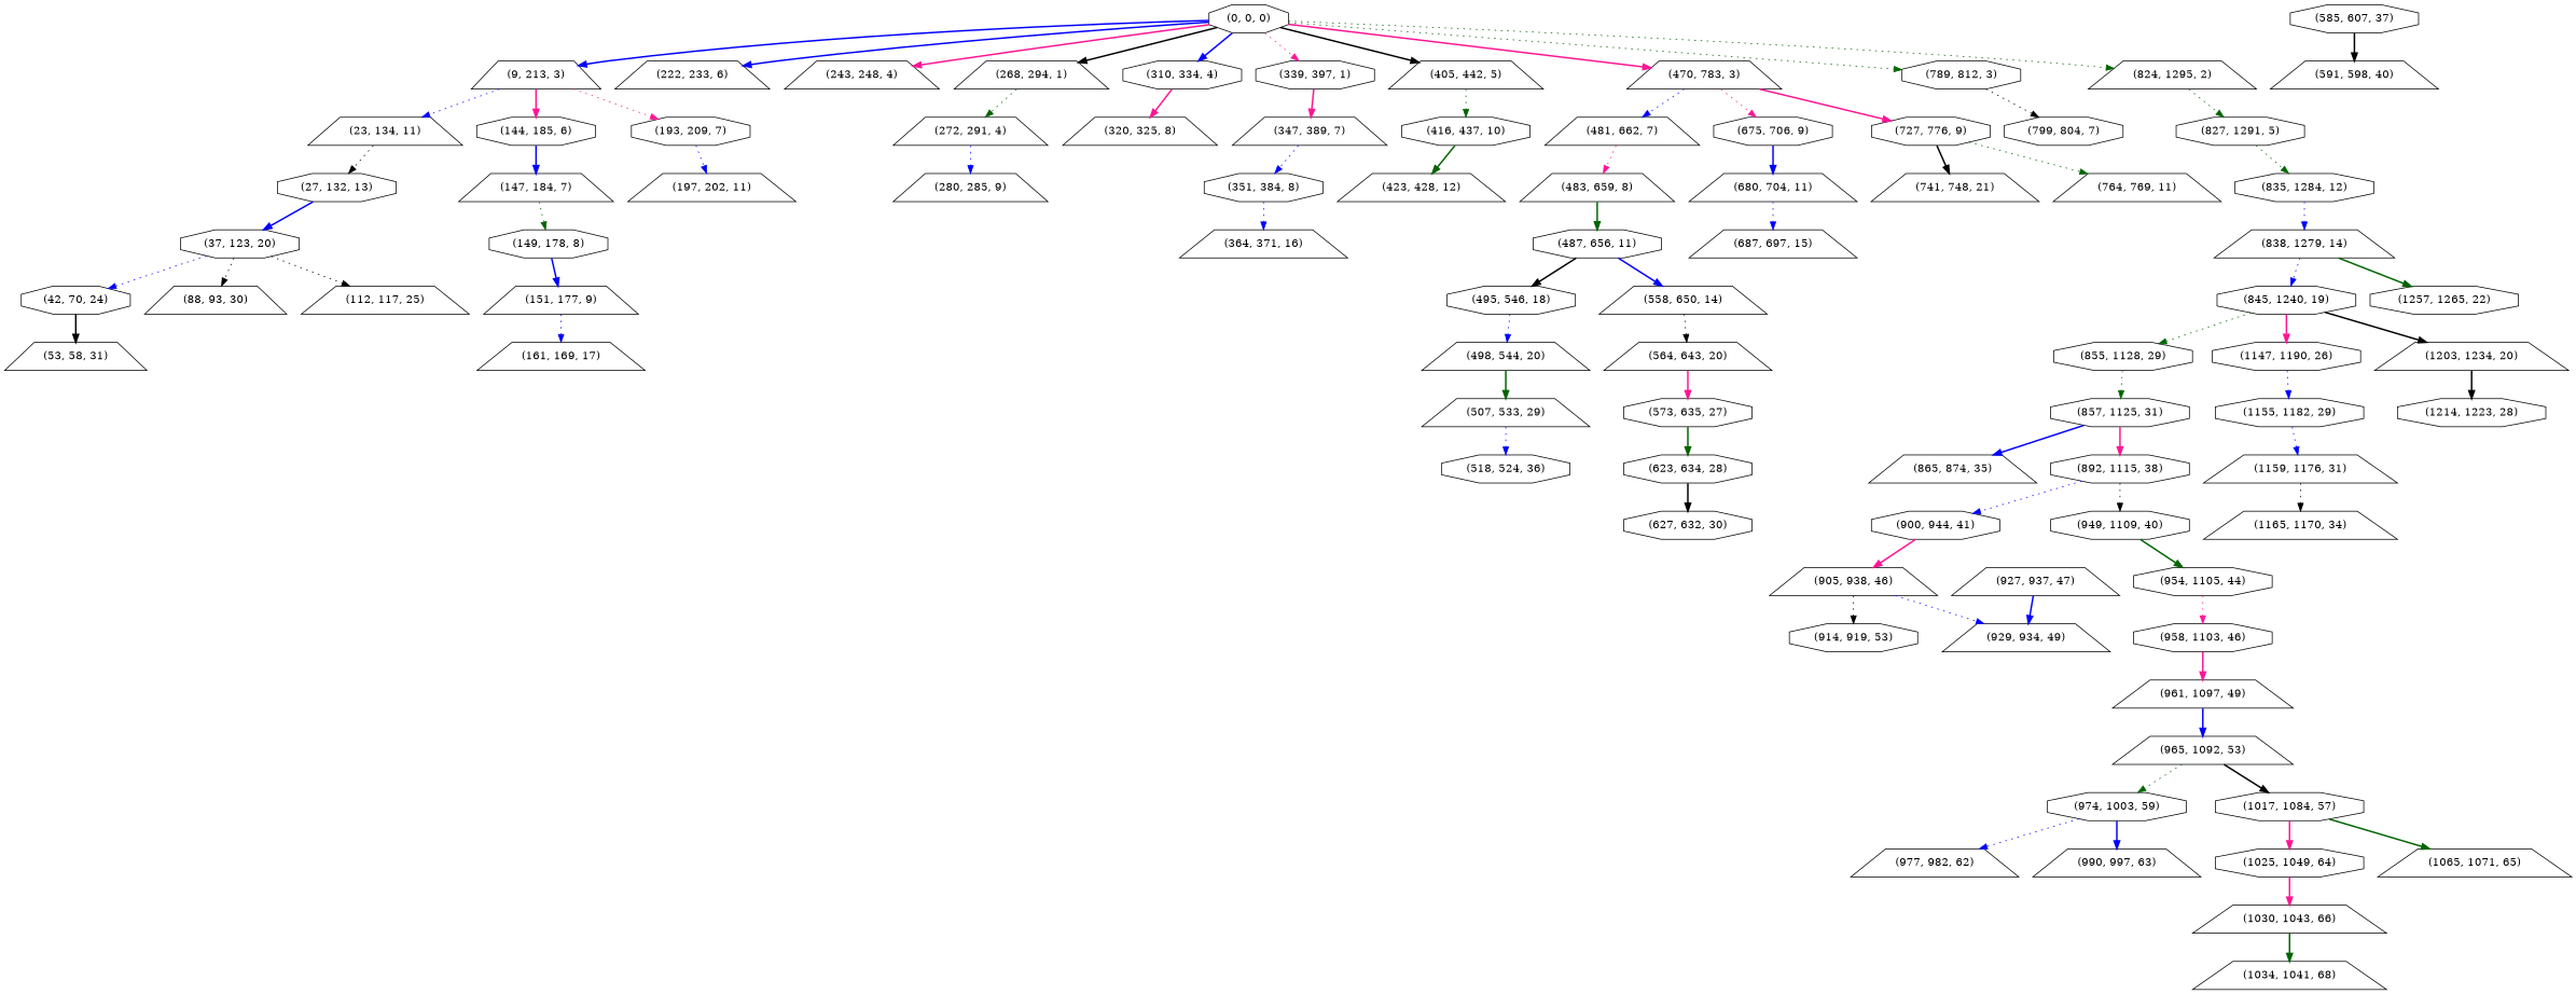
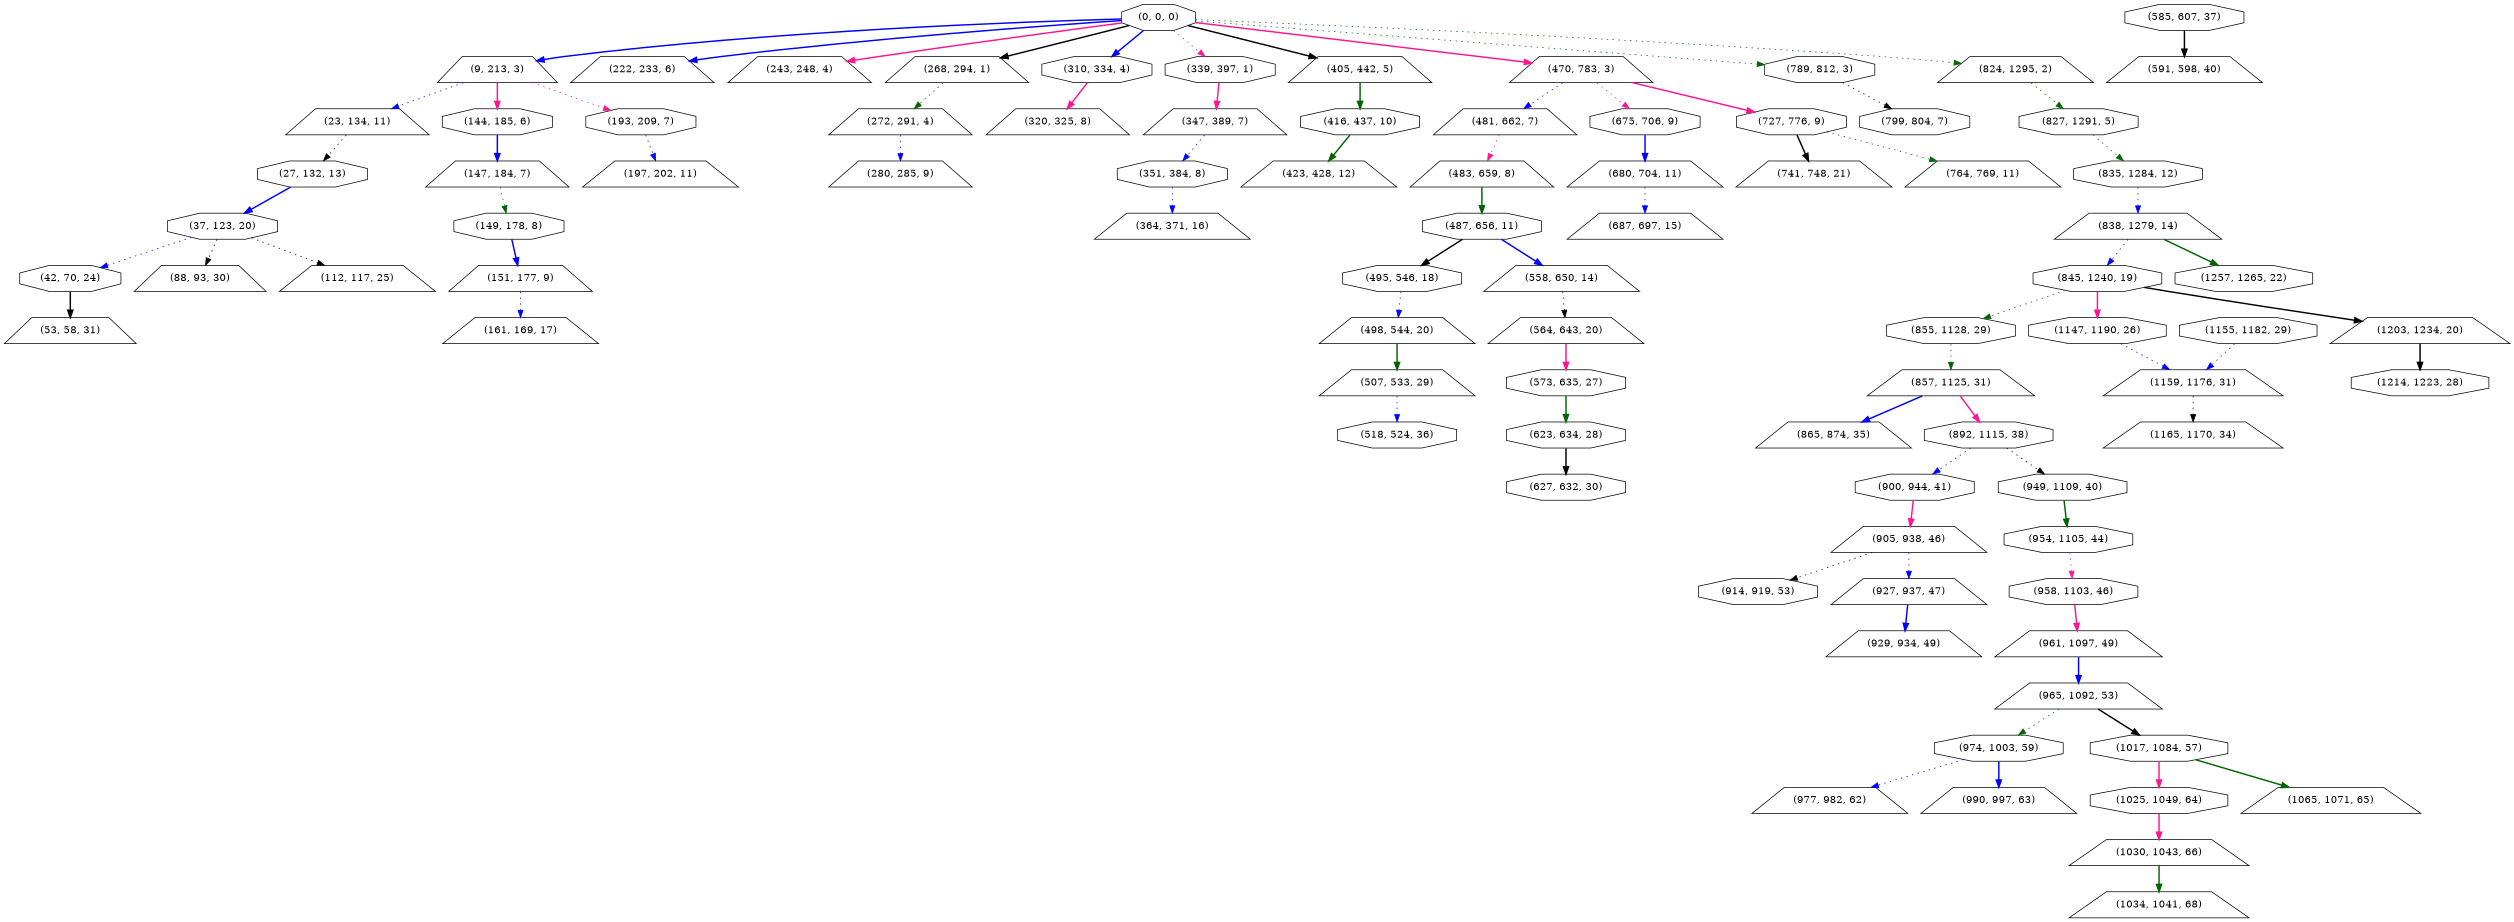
  digraph {
    node [shape=trapezium]
    edge [color=blue style=bold]
    "(0, 0, 0)" [shape=octagon]
    "(9, 213, 3)"
    "(222, 233, 6)"
    "(243, 248, 4)"
    "(268, 294, 1)"
    "(310, 334, 4)" [shape=octagon]
    "(339, 397, 1)" [shape=octagon]
    "(405, 442, 5)"
    "(470, 783, 3)"
    "(789, 812, 3)" [shape=octagon]
    "(824, 1295, 2)"
    "(23, 134, 11)"
    "(144, 185, 6)" [shape=octagon]
    "(193, 209, 7)" [shape=octagon]
    "(272, 291, 4)"
    "(320, 325, 8)"
    "(347, 389, 7)"
    "(416, 437, 10)" [shape=octagon]
    "(481, 662, 7)"
    "(675, 706, 9)" [shape=octagon]
    "(727, 776, 9)" [shape=octagon]
    "(799, 804, 7)" [shape=octagon]
    "(827, 1291, 5)" [shape=octagon]
    "(27, 132, 13)" [shape=octagon]
    "(147, 184, 7)"
    "(197, 202, 11)"
    "(37, 123, 20)" [shape=octagon]
    "(42, 70, 24)" [shape=octagon]
    "(88, 93, 30)"
    "(112, 117, 25)"
    "(53, 58, 31)"
    "(149, 178, 8)" [shape=octagon]
    "(151, 177, 9)"
    "(161, 169, 17)"
    "(280, 285, 9)"
    "(351, 384, 8)" [shape=octagon]
    "(364, 371, 16)"
    "(423, 428, 12)"
    "(483, 659, 8)"
    "(680, 704, 11)"
    "(741, 748, 21)"
    "(764, 769, 11)"
    "(487, 656, 11)" [shape=octagon]
    "(495, 546, 18)" [shape=octagon]
    "(558, 650, 14)"
    "(498, 544, 20)"
    "(564, 643, 20)"
    "(507, 533, 29)"
    "(518, 524, 36)" [shape=octagon]
    "(573, 635, 27)" [shape=octagon]
    "(623, 634, 28)" [shape=octagon]
    "(627, 632, 30)" [shape=octagon]
    "(585, 607, 37)" [shape=octagon]
    "(591, 598, 40)"
    "(687, 697, 15)"
    "(835, 1284, 12)" [shape=octagon]
    "(838, 1279, 14)"
    "(845, 1240, 19)" [shape=octagon]
    "(1257, 1265, 22)" [shape=octagon]
    "(855, 1128, 29)" [shape=octagon]
    "(1147, 1190, 26)" [shape=octagon]
    "(1203, 1234, 20)"
-   "(857, 1125, 31)" [shape=octagon]
+   "(857, 1125, 31)"
    "(1155, 1182, 29)" [shape=octagon]
    "(1214, 1223, 28)" [shape=octagon]
    "(865, 874, 35)"
    "(892, 1115, 38)" [shape=octagon]
    "(900, 944, 41)" [shape=octagon]
    "(949, 1109, 40)" [shape=octagon]
    "(905, 938, 46)"
    "(954, 1105, 44)" [shape=octagon]
    "(914, 919, 53)" [shape=octagon]
    "(927, 937, 47)"
    "(929, 934, 49)"
    "(958, 1103, 46)" [shape=octagon]
    "(961, 1097, 49)"
    "(965, 1092, 53)"
    "(974, 1003, 59)" [shape=octagon]
    "(1017, 1084, 57)" [shape=octagon]
    "(977, 982, 62)"
    "(990, 997, 63)"
    "(1025, 1049, 64)" [shape=octagon]
    "(1065, 1071, 65)"
    "(1030, 1043, 66)"
    "(1034, 1041, 68)"
    "(1159, 1176, 31)"
    "(1165, 1170, 34)"
    "(0, 0, 0)" -> "(9, 213, 3)"
    "(0, 0, 0)" -> "(222, 233, 6)"
    "(0, 0, 0)" -> "(243, 248, 4)" [color=deeppink]
    "(0, 0, 0)" -> "(268, 294, 1)" [color=black]
    "(0, 0, 0)" -> "(310, 334, 4)"
    "(0, 0, 0)" -> "(339, 397, 1)" [color=deeppink style=dotted]
    "(0, 0, 0)" -> "(405, 442, 5)" [color=black]
    "(0, 0, 0)" -> "(470, 783, 3)" [color=deeppink]
    "(0, 0, 0)" -> "(789, 812, 3)" [color=darkgreen style=dotted]
    "(0, 0, 0)" -> "(824, 1295, 2)" [color=darkgreen style=dotted]
    "(9, 213, 3)" -> "(23, 134, 11)" [style=dotted]
    "(9, 213, 3)" -> "(144, 185, 6)" [color=deeppink]
    "(9, 213, 3)" -> "(193, 209, 7)" [color=deeppink style=dotted]
    "(268, 294, 1)" -> "(272, 291, 4)" [color=darkgreen style=dotted]
    "(310, 334, 4)" -> "(320, 325, 8)" [color=deeppink]
    "(339, 397, 1)" -> "(347, 389, 7)" [color=deeppink]
-   "(405, 442, 5)" -> "(416, 437, 10)" [color=darkgreen style=dotted]
+   "(405, 442, 5)" -> "(416, 437, 10)" [color=darkgreen]
    "(470, 783, 3)" -> "(481, 662, 7)" [style=dotted]
    "(470, 783, 3)" -> "(675, 706, 9)" [color=deeppink style=dotted]
    "(470, 783, 3)" -> "(727, 776, 9)" [color=deeppink]
    "(789, 812, 3)" -> "(799, 804, 7)" [color=black style=dotted]
    "(824, 1295, 2)" -> "(827, 1291, 5)" [color=darkgreen style=dotted]
    "(23, 134, 11)" -> "(27, 132, 13)" [color=black style=dotted]
    "(144, 185, 6)" -> "(147, 184, 7)"
    "(193, 209, 7)" -> "(197, 202, 11)" [style=dotted]
    "(272, 291, 4)" -> "(280, 285, 9)" [style=dotted]
    "(347, 389, 7)" -> "(351, 384, 8)" [style=dotted]
    "(416, 437, 10)" -> "(423, 428, 12)" [color=darkgreen]
    "(481, 662, 7)" -> "(483, 659, 8)" [color=deeppink style=dotted]
    "(675, 706, 9)" -> "(680, 704, 11)"
    "(727, 776, 9)" -> "(741, 748, 21)" [color=black]
    "(727, 776, 9)" -> "(764, 769, 11)" [color=darkgreen style=dotted]
    "(827, 1291, 5)" -> "(835, 1284, 12)" [color=darkgreen style=dotted]
    "(27, 132, 13)" -> "(37, 123, 20)"
    "(147, 184, 7)" -> "(149, 178, 8)" [color=darkgreen style=dotted]
    "(37, 123, 20)" -> "(42, 70, 24)" [style=dotted]
    "(37, 123, 20)" -> "(88, 93, 30)" [color=black style=dotted]
    "(37, 123, 20)" -> "(112, 117, 25)" [color=black style=dotted]
    "(42, 70, 24)" -> "(53, 58, 31)" [color=black]
    "(149, 178, 8)" -> "(151, 177, 9)"
    "(151, 177, 9)" -> "(161, 169, 17)" [style=dotted]
    "(351, 384, 8)" -> "(364, 371, 16)" [style=dotted]
    "(483, 659, 8)" -> "(487, 656, 11)" [color=darkgreen]
    "(680, 704, 11)" -> "(687, 697, 15)" [style=dotted]
    "(487, 656, 11)" -> "(495, 546, 18)" [color=black]
    "(487, 656, 11)" -> "(558, 650, 14)"
    "(495, 546, 18)" -> "(498, 544, 20)" [style=dotted]
    "(558, 650, 14)" -> "(564, 643, 20)" [color=black style=dotted]
    "(498, 544, 20)" -> "(507, 533, 29)" [color=darkgreen]
    "(564, 643, 20)" -> "(573, 635, 27)" [color=deeppink]
    "(507, 533, 29)" -> "(518, 524, 36)" [style=dotted]
    "(573, 635, 27)" -> "(623, 634, 28)" [color=darkgreen]
    "(623, 634, 28)" -> "(627, 632, 30)" [color=black]
    "(585, 607, 37)" -> "(591, 598, 40)" [color=black]
    "(835, 1284, 12)" -> "(838, 1279, 14)" [style=dotted]
    "(838, 1279, 14)" -> "(845, 1240, 19)" [style=dotted]
    "(838, 1279, 14)" -> "(1257, 1265, 22)" [color=darkgreen]
    "(845, 1240, 19)" -> "(855, 1128, 29)" [color=darkgreen style=dotted]
    "(845, 1240, 19)" -> "(1147, 1190, 26)" [color=deeppink]
    "(845, 1240, 19)" -> "(1203, 1234, 20)" [color=black]
    "(855, 1128, 29)" -> "(857, 1125, 31)" [color=darkgreen style=dotted]
-   "(1147, 1190, 26)" -> "(1155, 1182, 29)" [style=dotted]
+   "(1147, 1190, 26)" -> "(1159, 1176, 31)" [style=dotted]
    "(1203, 1234, 20)" -> "(1214, 1223, 28)" [color=black]
    "(857, 1125, 31)" -> "(865, 874, 35)"
    "(857, 1125, 31)" -> "(892, 1115, 38)" [color=deeppink]
    "(1155, 1182, 29)" -> "(1159, 1176, 31)" [style=dotted]
    "(892, 1115, 38)" -> "(900, 944, 41)" [style=dotted]
    "(892, 1115, 38)" -> "(949, 1109, 40)" [color=black style=dotted]
    "(900, 944, 41)" -> "(905, 938, 46)" [color=deeppink]
    "(949, 1109, 40)" -> "(954, 1105, 44)" [color=darkgreen]
    "(905, 938, 46)" -> "(914, 919, 53)" [color=black style=dotted]
-   "(905, 938, 46)" -> "(929, 934, 49)" [style=dotted]
+   "(905, 938, 46)" -> "(927, 937, 47)" [style=dotted]
    "(954, 1105, 44)" -> "(958, 1103, 46)" [color=deeppink style=dotted]
    "(927, 937, 47)" -> "(929, 934, 49)"
    "(958, 1103, 46)" -> "(961, 1097, 49)" [color=deeppink]
    "(961, 1097, 49)" -> "(965, 1092, 53)"
    "(965, 1092, 53)" -> "(974, 1003, 59)" [color=darkgreen style=dotted]
    "(965, 1092, 53)" -> "(1017, 1084, 57)" [color=black]
    "(974, 1003, 59)" -> "(977, 982, 62)" [style=dotted]
    "(974, 1003, 59)" -> "(990, 997, 63)"
    "(1017, 1084, 57)" -> "(1025, 1049, 64)" [color=deeppink]
    "(1017, 1084, 57)" -> "(1065, 1071, 65)" [color=darkgreen]
    "(1025, 1049, 64)" -> "(1030, 1043, 66)" [color=deeppink]
    "(1030, 1043, 66)" -> "(1034, 1041, 68)" [color=darkgreen]
    "(1159, 1176, 31)" -> "(1165, 1170, 34)" [color=black style=dotted]
  }
